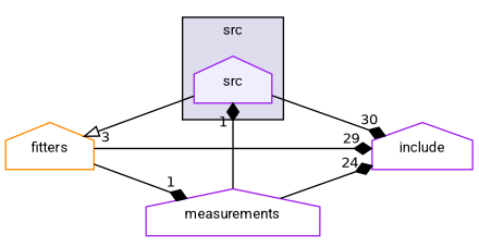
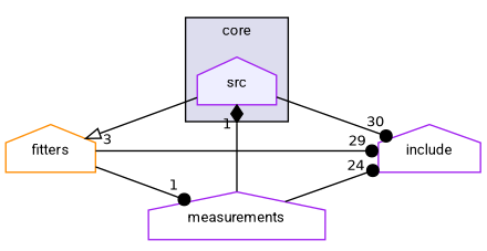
  digraph {
    compound=true
    fontname=Roboto
    rankdir=LR
    node [color=purple fillcolor=white fontname=Roboto fontsize=10 shape=house style=filled]
    edge [arrowhead=dot fontname=Roboto headlabel=1 labeldistance=1.5 labelfontname=Helvetica labelfontsize=10]
    n1 [fillcolor="#eeeeff" label=src pencolor=black]
    n2 [color=darkorange label=fitters]
    n3 [label=include fillcolor="" style=""]
    n4 [label=measurements]
    subgraph cluster_1 {
      bgcolor="#ddddee"
      fontsize=10
-     label=src
+     label=core
      pencolor=black
      n1
    }
    n1 -> n2 [arrowhead=onormal headlabel=3]
-   n1 -> n3 [arrowhead=diamond headlabel=30]
-   n2 -> n3 [arrowhead=diamond headlabel=29]
-   n2 -> n4 [arrowhead=diamond]
+   n1 -> n3 [headlabel=30]
+   n2 -> n3 [headlabel=29]
+   n2 -> n4
    n4 -> n1 [arrowhead=diamond]
-   n4 -> n3 [arrowhead=diamond headlabel=24]
+   n4 -> n3 [headlabel=24]
  }
